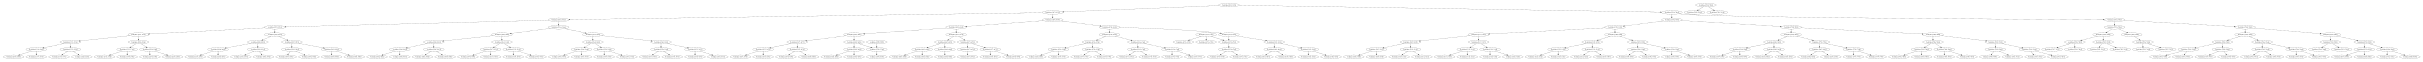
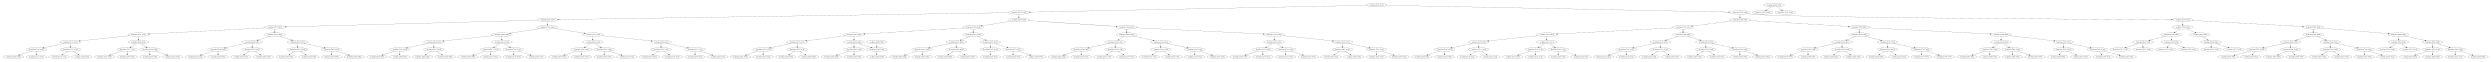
  digraph {
    fontname="EB Garamond"
    node [fontname="EB Garamond"]
    edge [fontname="EB Garamond"]
    n1 [label="Node{data=[5105, 5105]}"]
    n2 [label="Node{data=[3673, 3673]}"]
    n3 [label="Node{data=[7816, 7816]}"]
    n4 [label="Node{data=[3061, 3061]}"]
    n5 [label="Node{data=[4095, 4095]}"]
    n6 [label="Node{data=[5396, 5396]}"]
    n7 [label="Node{data=[7832, 7832]}"]
    n8 [label="Node{data=[2251, 2251]}"]
    n9 [label="Node{data=[3544, 3544]}"]
    n10 [label="Node{data=[4063, 4063]}"]
    n11 [label="Node{data=[4748, 4748]}"]
    n12 [label="Node{data=[1671, 1671]}"]
    n13 [label="Node{data=[3053, 3053]}"]
    n14 [label="Node{data=[3069, 3069]}"]
    n15 [label="Node{data=[3552, 3552]}"]
    n16 [label="Node{data=[1574, 1574]}"]
    n17 [label="Node{data=[2016, 2016]}"]
    n18 [label="Node{data=[2683, 2683]}"]
    n19 [label="Node{data=[3057, 3057]}"]
    n20 [label="Node{data=[1140, 1140]}"]
    n21 [label="Node{data=[1576, 1576]}"]
    n22 [label="Node{data=[1745, 1745]}"]
    n23 [label="Node{data=[2220, 2220]}"]
    n24 [label="Node{data=[1040, 1040]}"]
    n25 [label="Node{data=[1573, 1573]}"]
    n26 [label="Node{data=[1575, 1575]}"]
    n27 [label="Node{data=[1628, 1628]}"]
    n28 [label="Node{data=[1726, 1726]}"]
    n29 [label="Node{data=[1996, 1996]}"]
    n30 [label="Node{data=[2190, 2190]}"]
    n31 [label="Node{data=[2230, 2230]}"]
    n32 [label="Node{data=[2600, 2600]}"]
    n33 [label="Node{data=[3051, 3051]}"]
    n34 [label="Node{data=[3055, 3055]}"]
    n35 [label="Node{data=[3059, 3059]}"]
    n36 [label="Node{data=[2255, 2255]}"]
    n37 [label="Node{data=[2604, 2604]}"]
    n38 [label="Node{data=[2725, 2725]}"]
    n39 [label="Node{data=[3052, 3052]}"]
    n40 [label="Node{data=[3054, 3054]}"]
    n41 [label="Node{data=[3056, 3056]}"]
    n42 [label="Node{data=[3058, 3058]}"]
    n43 [label="Node{data=[3060, 3060]}"]
    n44 [label="Node{data=[3065, 3065]}"]
    n45 [label="Node{data=[3145, 3145]}"]
    n46 [label="Node{data=[3548, 3548]}"]
    n47 [label="Node{data=[3561, 3561]}"]
    n48 [label="Node{data=[3063, 3063]}"]
    n49 [label="Node{data=[3067, 3067]}"]
    n50 [label="Node{data=[3071, 3071]}"]
    n51 [label="Node{data=[3313, 3313]}"]
    n52 [label="Node{data=[3062, 3062]}"]
    n53 [label="Node{data=[3064, 3064]}"]
    n54 [label="Node{data=[3066, 3066]}"]
    n55 [label="Node{data=[3068, 3068]}"]
    n56 [label="Node{data=[3070, 3070]}"]
    n57 [label="Node{data=[3133, 3133]}"]
    n58 [label="Node{data=[3293, 3293]}"]
    n59 [label="Node{data=[3543, 3543]}"]
    n60 [label="Node{data=[3546, 3546]}"]
    n61 [label="Node{data=[3550, 3550]}"]
    n62 [label="Node{data=[3554, 3554]}"]
    n63 [label="Node{data=[3671, 3671]}"]
    n64 [label="Node{data=[3545, 3545]}"]
    n65 [label="Node{data=[3547, 3547]}"]
    n66 [label="Node{data=[3549, 3549]}"]
    n67 [label="Node{data=[3551, 3551]}"]
    n68 [label="Node{data=[3553, 3553]}"]
    n69 [label="Node{data=[3555, 3555]}"]
    n70 [label="Node{data=[3670, 3670]}"]
    n71 [label="Node{data=[3672, 3672]}"]
    n72 [label="Node{data=[3681, 3681]}"]
    n73 [label="Node{data=[4071, 4071]}"]
    n74 [label="Node{data=[4740, 4740]}"]
    n75 [label="Node{data=[4756, 4756]}"]
    n76 [label="Node{data=[3677, 3677]}"]
    n77 [label="Node{data=[3685, 3685]}"]
    n78 [label="Node{data=[4067, 4067]}"]
    n79 [label="Node{data=[4075, 4075]}"]
    n80 [label="Node{data=[3675, 3675]}"]
    n81 [label="Node{data=[3679, 3679]}"]
    n82 [label="Node{data=[3683, 3683]}"]
    n83 [label="Node{data=[3796, 3796]}"]
    n84 [label="Node{data=[3674, 3674]}"]
    n85 [label="Node{data=[3676, 3676]}"]
    n86 [label="Node{data=[3678, 3678]}"]
    n87 [label="Node{data=[3680, 3680]}"]
    n88 [label="Node{data=[3682, 3682]}"]
    n89 [label="Node{data=[3684, 3684]}"]
    n90 [label="Node{data=[3694, 3694]}"]
    n91 [label="Node{data=[3989, 3989]}"]
    n92 [label="Node{data=[4065, 4065]}"]
    n93 [label="Node{data=[4069, 4069]}"]
    n94 [label="Node{data=[4073, 4073]}"]
    n95 [label="Node{data=[4077, 4077]}"]
    n96 [label="Node{data=[4064, 4064]}"]
    n97 [label="Node{data=[4066, 4066]}"]
    n98 [label="Node{data=[4068, 4068]}"]
+   n99 [label="Node{data=[4070, 4070]}"]
    n100 [label="Node{data=[4072, 4072]}"]
    n101 [label="Node{data=[4076, 4076]}"]
    n102 [label="Node{data=[4078, 4078]}"]
    n103 [label="Node{data=[4736, 4736]}"]
    n104 [label="Node{data=[4744, 4744]}"]
    n105 [label="Node{data=[4752, 4752]}"]
    n106 [label="Node{data=[5101, 5101]}"]
    n107 [label="Node{data=[4706, 4706]}"]
    n108 [label="Node{data=[4738, 4738]}"]
    n109 [label="Node{data=[4742, 4742]}"]
    n110 [label="Node{data=[4746, 4746]}"]
    n111 [label="Node{data=[4264, 4264]}"]
    n112 [label="Node{data=[4735, 4735]}"]
    n113 [label="Node{data=[4737, 4737]}"]
    n114 [label="Node{data=[4739, 4739]}"]
    n115 [label="Node{data=[4741, 4741]}"]
    n116 [label="Node{data=[4743, 4743]}"]
    n117 [label="Node{data=[4745, 4745]}"]
    n118 [label="Node{data=[4747, 4747]}"]
    n119 [label="Node{data=[4750, 4750]}"]
    n120 [label="Node{data=[4754, 4754]}"]
    n121 [label="Node{data=[4861, 4861]}"]
    n122 [label="Node{data=[5103, 5103]}"]
    n123 [label="Node{data=[4749, 4749]}"]
    n124 [label="Node{data=[4751, 4751]}"]
    n125 [label="Node{data=[4753, 4753]}"]
    n126 [label="Node{data=[4755, 4755]}"]
    n127 [label="Node{data=[4813, 4813]}"]
    n128 [label="Node{data=[5100, 5100]}"]
    n129 [label="Node{data=[5102, 5102]}"]
    n130 [label="Node{data=[5104, 5104]}"]
    n131 [label="Node{data=[5121, 5121]}"]
    n132 [label="Node{data=[7800, 7800]}"]
    n133 [label="Node{data=[7824, 7824]}"]
    n134 [label="Node{data=[7848, 7848]}"]
    n135 [label="Node{data=[5113, 5113]}"]
    n136 [label="Node{data=[5388, 5388]}"]
    n137 [label="Node{data=[5605, 5605]}"]
    n138 [label="Node{data=[7808, 7808]}"]
    n139 [label="Node{data=[5109, 5109]}"]
    n140 [label="Node{data=[5117, 5117]}"]
    n141 [label="Node{data=[5125, 5125]}"]
    n142 [label="Node{data=[5392, 5392]}"]
    n143 [label="Node{data=[5107, 5107]}"]
    n144 [label="Node{data=[5111, 5111]}"]
    n145 [label="Node{data=[5115, 5115]}"]
    n146 [label="Node{data=[5119, 5119]}"]
    n147 [label="Node{data=[5106, 5106]}"]
    n148 [label="Node{data=[5108, 5108]}"]
    n149 [label="Node{data=[5110, 5110]}"]
    n150 [label="Node{data=[5112, 5112]}"]
    n151 [label="Node{data=[5114, 5114]}"]
    n152 [label="Node{data=[5116, 5116]}"]
    n153 [label="Node{data=[5118, 5118]}"]
    n154 [label="Node{data=[5120, 5120]}"]
    n155 [label="Node{data=[5123, 5123]}"]
    n156 [label="Node{data=[5311, 5311]}"]
    n157 [label="Node{data=[5390, 5390]}"]
    n158 [label="Node{data=[5394, 5394]}"]
    n159 [label="Node{data=[5122, 5122]}"]
    n160 [label="Node{data=[5124, 5124]}"]
    n161 [label="Node{data=[5126, 5126]}"]
    n162 [label="Node{data=[5387, 5387]}"]
    n163 [label="Node{data=[5389, 5389]}"]
    n164 [label="Node{data=[5391, 5391]}"]
    n165 [label="Node{data=[5393, 5393]}"]
    n166 [label="Node{data=[5395, 5395]}"]
    n167 [label="Node{data=[5601, 5601]}"]
    n168 [label="Node{data=[7796, 7796]}"]
    n169 [label="Node{data=[7804, 7804]}"]
    n170 [label="Node{data=[7812, 7812]}"]
    n171 [label="Node{data=[5398, 5398]}"]
    n172 [label="Node{data=[5603, 5603]}"]
    n173 [label="Node{data=[5607, 5607]}"]
    n174 [label="Node{data=[7798, 7798]}"]
    n175 [label="Node{data=[5397, 5397]}"]
    n176 [label="Node{data=[5399, 5399]}"]
    n177 [label="Node{data=[5602, 5602]}"]
    n178 [label="Node{data=[5604, 5604]}"]
    n179 [label="Node{data=[5606, 5606]}"]
    n180 [label="Node{data=[6270, 6270]}"]
    n181 [label="Node{data=[7797, 7797]}"]
    n182 [label="Node{data=[7799, 7799]}"]
    n183 [label="Node{data=[7802, 7802]}"]
    n184 [label="Node{data=[7806, 7806]}"]
    n185 [label="Node{data=[7810, 7810]}"]
    n186 [label="Node{data=[7814, 7814]}"]
    n187 [label="Node{data=[7801, 7801]}"]
    n188 [label="Node{data=[7803, 7803]}"]
    n189 [label="Node{data=[7805, 7805]}"]
    n190 [label="Node{data=[7807, 7807]}"]
    n191 [label="Node{data=[7809, 7809]}"]
    n192 [label="Node{data=[7811, 7811]}"]
    n193 [label="Node{data=[7813, 7813]}"]
    n194 [label="Node{data=[7815, 7815]}"]
    n195 [label="Node{data=[7820, 7820]}"]
    n196 [label="Node{data=[7828, 7828]}"]
    n197 [label="Node{data=[7840, 7840]}"]
    n198 [label="Node{data=[8366, 8366]}"]
    n199 [label="Node{data=[7818, 7818]}"]
    n200 [label="Node{data=[7822, 7822]}"]
    n201 [label="Node{data=[7826, 7826]}"]
    n202 [label="Node{data=[7817, 7817]}"]
    n203 [label="Node{data=[7819, 7819]}"]
    n204 [label="Node{data=[7821, 7821]}"]
    n205 [label="Node{data=[7823, 7823]}"]
    n206 [label="Node{data=[7825, 7825]}"]
    n207 [label="Node{data=[7827, 7827]}"]
    n208 [label="Node{data=[7830, 7830]}"]
    n209 [label="Node{data=[7829, 7829]}"]
    n210 [label="Node{data=[7831, 7831]}"]
    n211 [label="Node{data=[7836, 7836]}"]
    n212 [label="Node{data=[7844, 7844]}"]
    n213 [label="Node{data=[7850, 7850]}"]
    n214 [label="Node{data=[8952, 8952]}"]
    n215 [label="Node{data=[7834, 7834]}"]
    n216 [label="Node{data=[7838, 7838]}"]
    n217 [label="Node{data=[7842, 7842]}"]
    n218 [label="Node{data=[7846, 7846]}"]
    n219 [label="Node{data=[7833, 7833]}"]
    n220 [label="Node{data=[7835, 7835]}"]
    n221 [label="Node{data=[7837, 7837]}"]
    n222 [label="Node{data=[7839, 7839]}"]
    n223 [label="Node{data=[7841, 7841]}"]
    n224 [label="Node{data=[7843, 7843]}"]
    n225 [label="Node{data=[7845, 7845]}"]
    n226 [label="Node{data=[7847, 7847]}"]
    n227 [label="Node{data=[7849, 7849]}"]
    n228 [label="Node{data=[7851, 7851]}"]
    n229 [label="Node{data=[8576, 8576]}"]
    n230 [label="Node{data=[9584, 9584]}"]
    n231 [label="Node{data=[8391, 8391]}"]
    n232 [label="Node{data=[8686, 8686]}"]
    n233 [label="Node{data=[9131, 9131]}"]
    n234 [label="Node{data=[9608, 9608]}"]
    n1 -> n2
    n1 -> n3
    n2 -> n4
    n2 -> n5
    n3 -> n6
    n3 -> n7
    n4 -> n8
    n4 -> n9
    n5 -> n10
    n5 -> n11
    n6 -> n131
    n6 -> n132
    n7 -> n133
    n7 -> n134
    n8 -> n12
    n8 -> n13
    n9 -> n14
    n9 -> n15
    n10 -> n72
    n10 -> n73
    n11 -> n74
    n11 -> n75
    n12 -> n16
    n12 -> n17
    n13 -> n18
    n13 -> n19
    n14 -> n44
    n14 -> n45
    n15 -> n46
    n15 -> n47
    n16 -> n20
    n16 -> n21
    n17 -> n22
    n17 -> n23
    n18 -> n32
    n18 -> n33
    n19 -> n34
    n19 -> n35
    n20 -> n24
    n20 -> n25
    n21 -> n26
    n21 -> n27
    n22 -> n28
    n22 -> n29
    n23 -> n30
    n23 -> n31
    n32 -> n36
    n32 -> n37
    n33 -> n38
    n33 -> n39
    n34 -> n40
    n34 -> n41
    n35 -> n42
    n35 -> n43
    n44 -> n48
    n44 -> n49
    n45 -> n50
    n45 -> n51
    n46 -> n60
    n46 -> n61
    n47 -> n62
    n47 -> n63
    n48 -> n52
    n48 -> n53
    n49 -> n54
    n49 -> n55
    n50 -> n56
    n50 -> n57
    n51 -> n58
    n51 -> n59
    n60 -> n64
    n60 -> n65
    n61 -> n66
    n61 -> n67
    n62 -> n68
    n62 -> n69
    n63 -> n70
    n63 -> n71
    n72 -> n76
    n72 -> n77
    n73 -> n78
    n73 -> n79
    n74 -> n103
    n74 -> n104
    n75 -> n105
    n75 -> n106
    n76 -> n80
    n76 -> n81
    n77 -> n82
    n77 -> n83
    n78 -> n92
    n78 -> n93
    n79 -> n94
    n79 -> n95
    n80 -> n84
    n80 -> n85
    n81 -> n86
    n81 -> n87
    n82 -> n88
    n82 -> n89
    n83 -> n90
    n91 -> n83
    n92 -> n96
    n92 -> n97
    n93 -> n98
+   n93 -> n99
    n94 -> n100
    n95 -> n101
    n95 -> n102
    n103 -> n107
    n103 -> n108
    n104 -> n109
    n104 -> n110
    n105 -> n119
-   n120 -> n105
+   n105 -> n120
    n106 -> n121
    n106 -> n122
    n107 -> n111
    n107 -> n112
    n108 -> n113
    n108 -> n114
    n109 -> n115
    n109 -> n116
    n110 -> n117
    n110 -> n118
    n119 -> n123
    n119 -> n124
    n120 -> n125
    n120 -> n126
    n121 -> n127
    n121 -> n128
    n122 -> n129
    n122 -> n130
    n131 -> n135
    n131 -> n136
    n132 -> n137
    n132 -> n138
    n133 -> n195
    n133 -> n196
    n134 -> n197
    n134 -> n198
    n135 -> n139
    n135 -> n140
    n136 -> n141
    n136 -> n142
    n137 -> n167
    n137 -> n168
    n138 -> n169
    n138 -> n170
    n139 -> n143
    n139 -> n144
    n140 -> n145
    n140 -> n146
    n141 -> n155
    n141 -> n156
    n142 -> n157
    n142 -> n158
    n143 -> n147
    n143 -> n148
    n144 -> n149
    n144 -> n150
    n145 -> n151
    n145 -> n152
    n146 -> n153
    n146 -> n154
    n155 -> n159
    n155 -> n160
    n156 -> n161
    n156 -> n162
    n157 -> n163
    n157 -> n164
    n158 -> n165
    n158 -> n166
    n167 -> n171
    n167 -> n172
    n168 -> n173
    n168 -> n174
    n169 -> n183
    n169 -> n184
    n170 -> n185
    n170 -> n186
    n171 -> n175
    n171 -> n176
    n172 -> n177
    n172 -> n178
    n173 -> n179
    n173 -> n180
    n174 -> n181
    n174 -> n182
    n183 -> n187
    n183 -> n188
    n184 -> n189
    n184 -> n190
    n185 -> n191
    n185 -> n192
    n186 -> n193
    n186 -> n194
    n195 -> n199
    n195 -> n200
    n196 -> n201
    n197 -> n211
    n197 -> n212
    n198 -> n213
    n198 -> n214
    n199 -> n202
    n199 -> n203
    n200 -> n204
    n200 -> n205
    n201 -> n206
    n201 -> n207
    n208 -> n209
    n208 -> n210
    n211 -> n215
    n211 -> n216
    n212 -> n217
    n212 -> n218
    n213 -> n227
    n213 -> n228
    n214 -> n229
    n214 -> n230
    n215 -> n219
    n215 -> n220
    n216 -> n221
    n216 -> n222
    n217 -> n223
    n217 -> n224
    n218 -> n225
    n218 -> n226
    n229 -> n231
    n229 -> n232
    n230 -> n233
    n230 -> n234
  }
